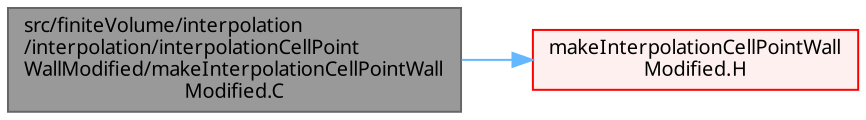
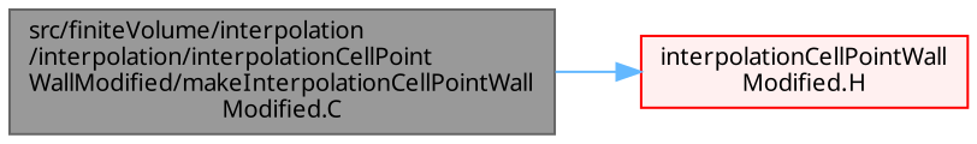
  digraph {
    rankdir=LR
    fontname="Noto Sans"
    node [fontname="Noto Sans" fontsize=10 shape=box style=filled]
    n1 [color=gray40 fillcolor=grey60 fontcolor=black height=0.2 label="src/finiteVolume/interpolation\l/interpolation/interpolationCellPoint\lWallModified/makeInterpolationCellPointWall\lModified.C" width=0.4]
-   n2 [color=red fillcolor="#FFF0F0" height=0.2 label="makeInterpolationCellPointWall\lModified.H" width=0.4]
+   n2 [color=red fillcolor="#FFF0F0" height=0.2 label="interpolationCellPointWall\lModified.H" width=0.4]
    n1 -> n2 [color=steelblue1 fontname="Noto Sans" fontsize=10 labelfontname=Helvetica labelfontsize=10 style=solid]
  }
